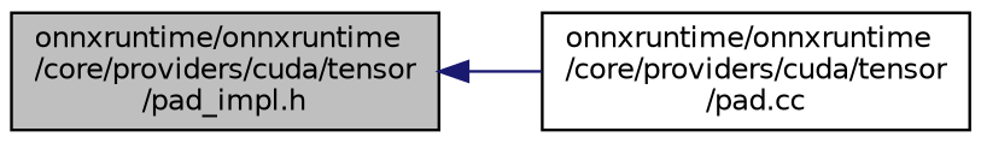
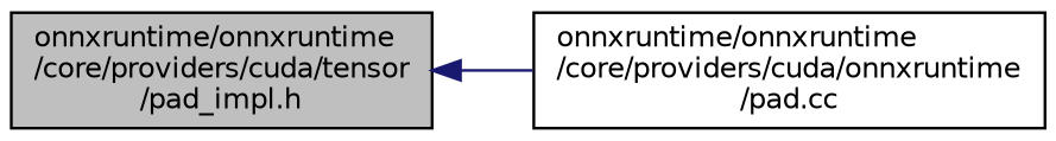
  digraph {
    rankdir=LR
    node [color=black fontname=Helvetica fontsize=10 shape=record style=filled]
    n1 [fillcolor=grey75 fontcolor=black height=0.2 label="onnxruntime/onnxruntime\l/core/providers/cuda/tensor\l/pad_impl.h" width=0.4]
-   n2 [fillcolor=white height=0.2 label="onnxruntime/onnxruntime\l/core/providers/cuda/tensor\l/pad.cc" width=0.4]
+   n2 [fillcolor=white height=0.2 label="onnxruntime/onnxruntime\l/core/providers/cuda/onnxruntime\l/pad.cc" width=0.4]
    n1 -> n2 [color=midnightblue dir=back fontname=Helvetica fontsize=10 labelfontname=Helvetica labelfontsize=10 style=solid]
  }
